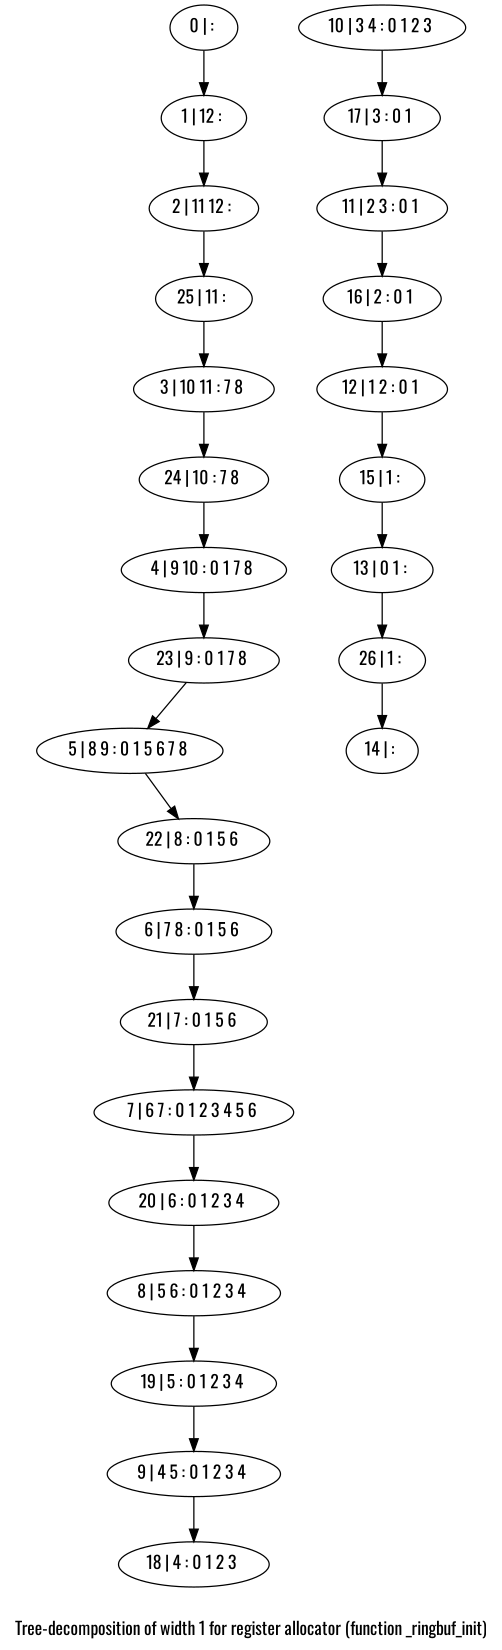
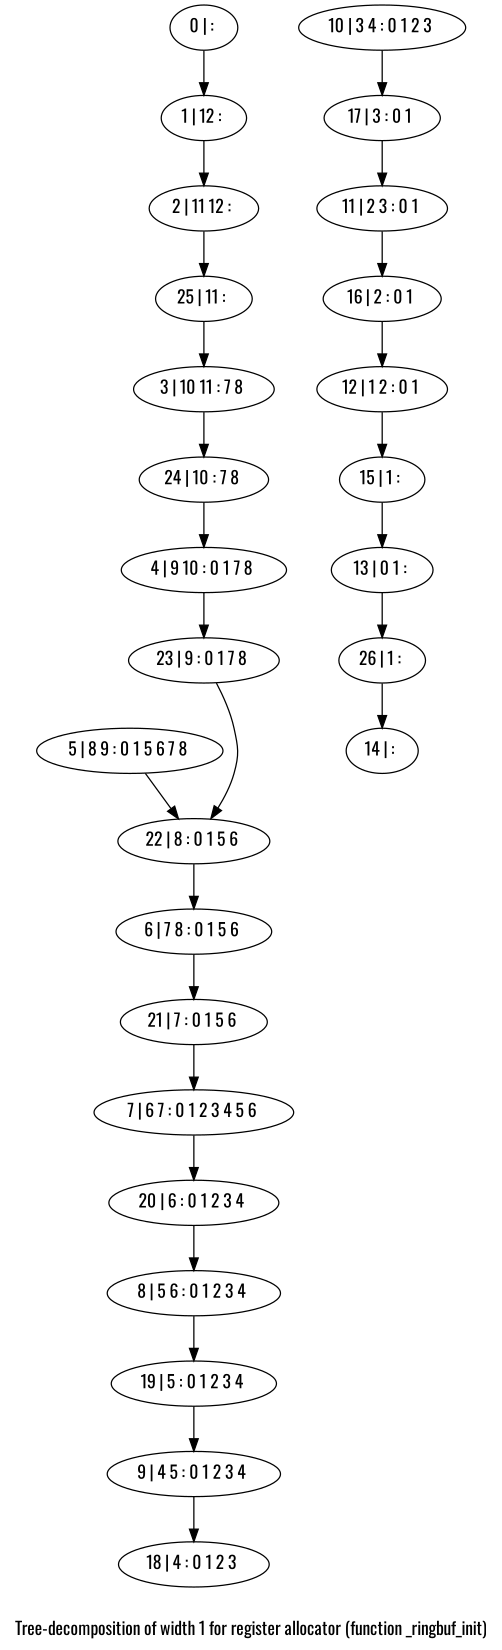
  digraph {
    fontname=Oswald
    label="Tree-decomposition of width 1 for register allocator (function _ringbuf_init)"
    node [fontname=Oswald]
    edge [fontname=Oswald]
    n1 [label="0 | : "]
    n2 [label="1 | 12 : "]
    n3 [label="2 | 11 12 : "]
    n4 [label="25 | 11 : "]
    n5 [label="3 | 10 11 : 7 8 "]
    n6 [label="24 | 10 : 7 8 "]
    n7 [label="4 | 9 10 : 0 1 7 8 "]
    n8 [label="23 | 9 : 0 1 7 8 "]
    n9 [label="5 | 8 9 : 0 1 5 6 7 8 "]
    n10 [label="22 | 8 : 0 1 5 6 "]
    n11 [label="6 | 7 8 : 0 1 5 6 "]
    n12 [label="21 | 7 : 0 1 5 6 "]
    n13 [label="7 | 6 7 : 0 1 2 3 4 5 6 "]
    n14 [label="20 | 6 : 0 1 2 3 4 "]
    n15 [label="8 | 5 6 : 0 1 2 3 4 "]
    n16 [label="19 | 5 : 0 1 2 3 4 "]
    n17 [label="9 | 4 5 : 0 1 2 3 4 "]
    n18 [label="18 | 4 : 0 1 2 3 "]
    n19 [label="10 | 3 4 : 0 1 2 3 "]
    n20 [label="17 | 3 : 0 1 "]
    n21 [label="11 | 2 3 : 0 1 "]
    n22 [label="16 | 2 : 0 1 "]
    n23 [label="12 | 1 2 : 0 1 "]
    n24 [label="15 | 1 : "]
    n25 [label="13 | 0 1 : "]
    n26 [label="26 | 1 : "]
    n27 [label="14 | : "]
    n1 -> n2
    n2 -> n3
    n3 -> n4
    n4 -> n5
    n5 -> n6
    n6 -> n7
    n7 -> n8
-   n8 -> n9
+   n8 -> n10
    n9 -> n10
    n10 -> n11
    n11 -> n12
    n12 -> n13
    n13 -> n14
    n14 -> n15
    n15 -> n16
    n16 -> n17
    n17 -> n18
    n19 -> n20
    n20 -> n21
    n21 -> n22
    n22 -> n23
    n23 -> n24
    n24 -> n25
    n25 -> n26
    n26 -> n27
  }
